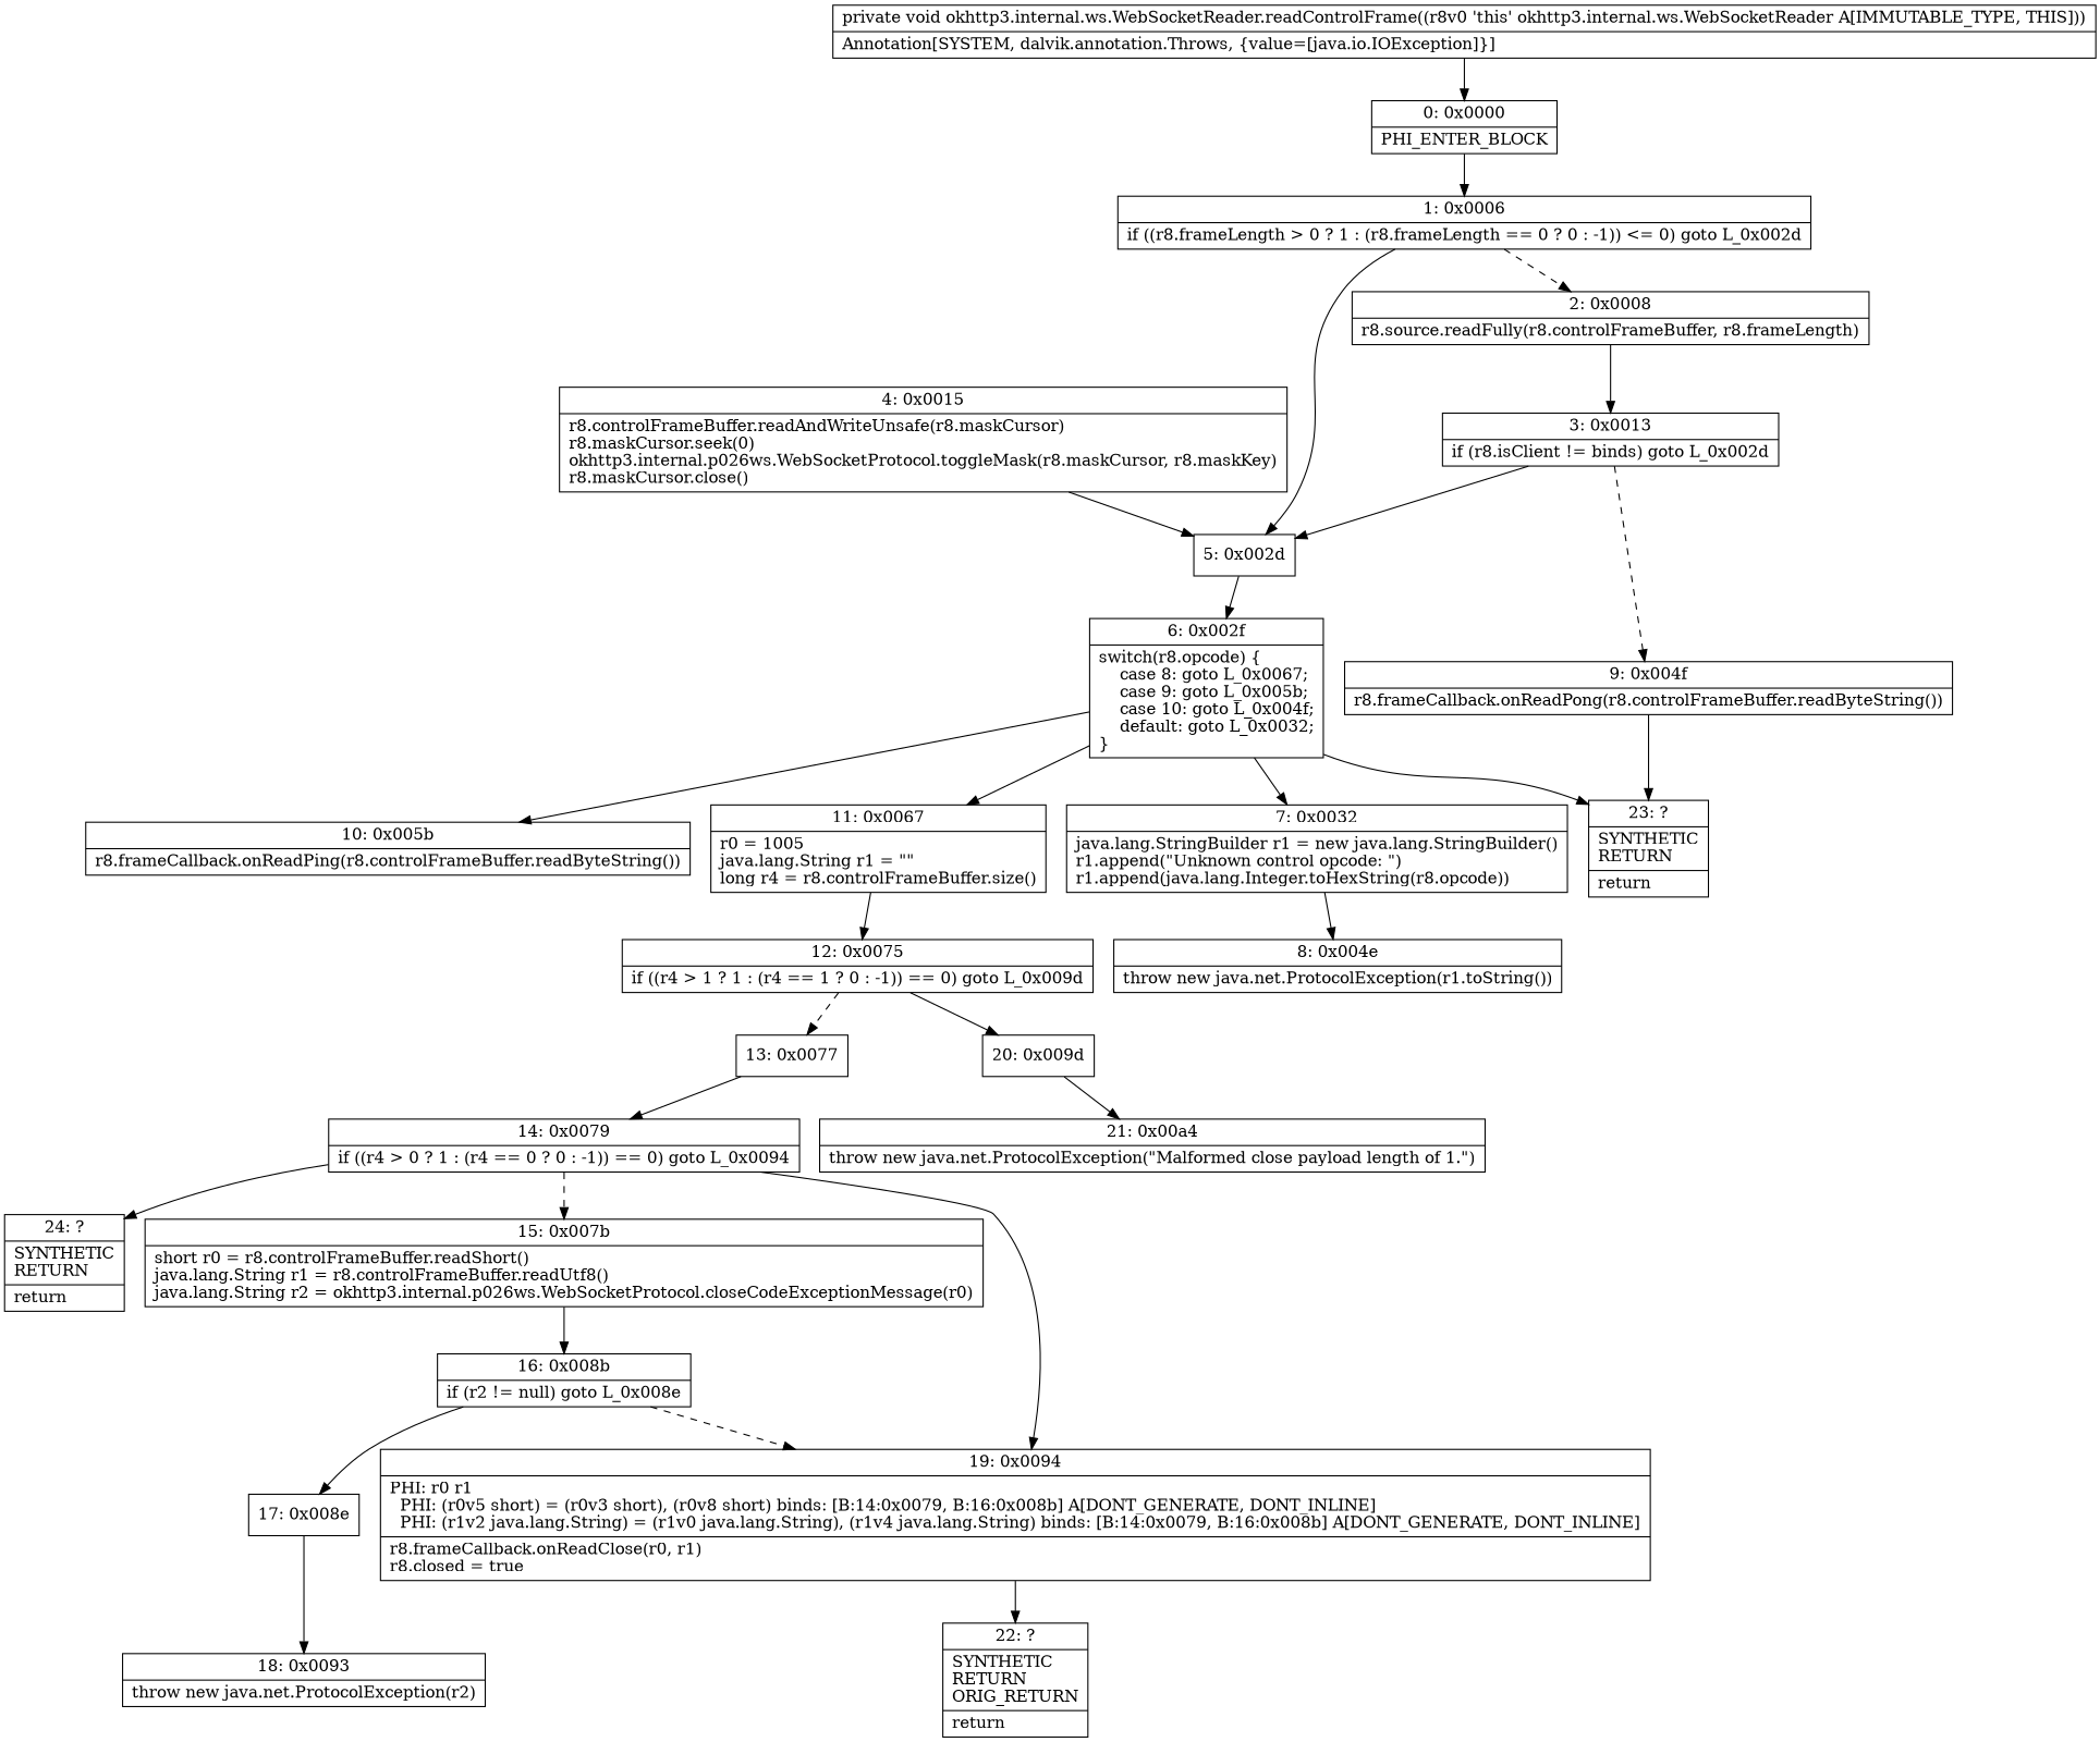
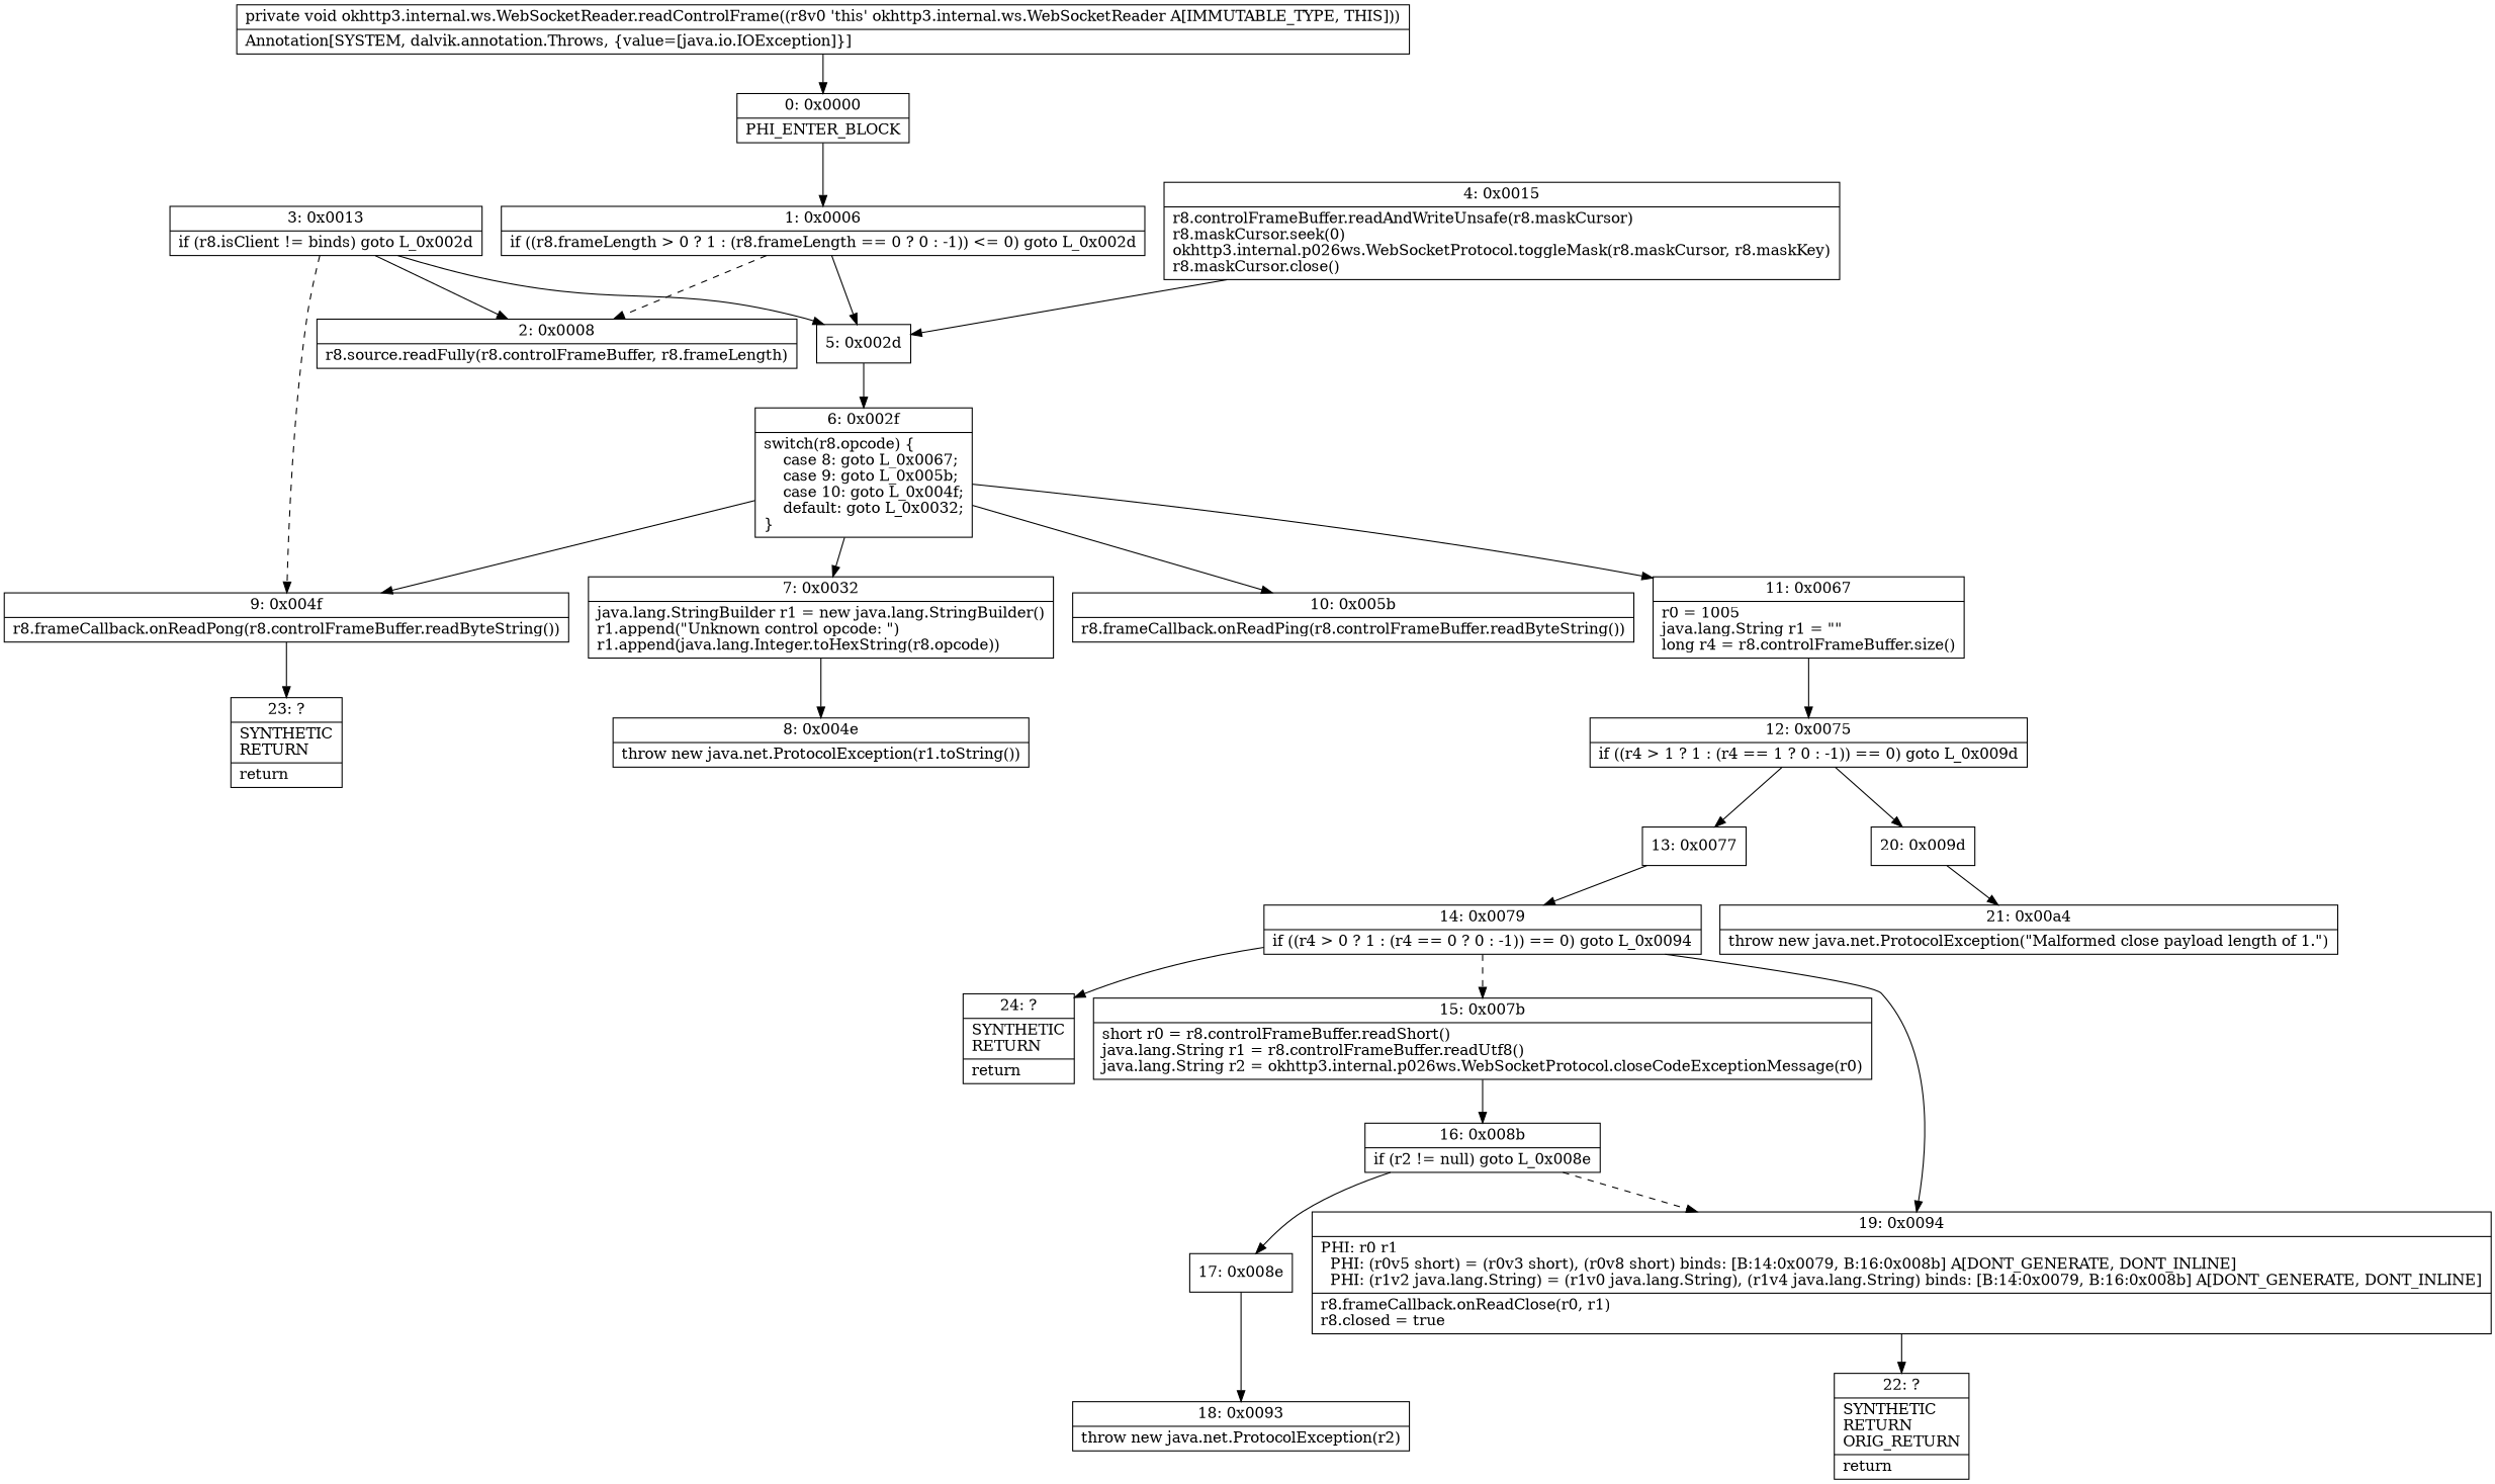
  digraph {
    node [shape=record]
    n1 [label="{0\:\ 0x0000|PHI_ENTER_BLOCK\l}"]
    n2 [label="{1\:\ 0x0006|if ((r8.frameLength \> 0 ? 1 : (r8.frameLength == 0 ? 0 : \-1)) \<= 0) goto L_0x002d\l}"]
    n3 [label="{2\:\ 0x0008|r8.source.readFully(r8.controlFrameBuffer, r8.frameLength)\l}"]
    n4 [label="{5\:\ 0x002d}"]
    n5 [label="{3\:\ 0x0013|if (r8.isClient != binds) goto L_0x002d\l}"]
    n6 [label="{6\:\ 0x002f|switch(r8.opcode) \{\l    case 8: goto L_0x0067;\l    case 9: goto L_0x005b;\l    case 10: goto L_0x004f;\l    default: goto L_0x0032;\l\}\l}"]
    n7 [label="{9\:\ 0x004f|r8.frameCallback.onReadPong(r8.controlFrameBuffer.readByteString())\l}"]
    n8 [label="{4\:\ 0x0015|r8.controlFrameBuffer.readAndWriteUnsafe(r8.maskCursor)\lr8.maskCursor.seek(0)\lokhttp3.internal.p026ws.WebSocketProtocol.toggleMask(r8.maskCursor, r8.maskKey)\lr8.maskCursor.close()\l}"]
    n9 [label="{7\:\ 0x0032|java.lang.StringBuilder r1 = new java.lang.StringBuilder()\lr1.append(\"Unknown control opcode: \")\lr1.append(java.lang.Integer.toHexString(r8.opcode))\l}"]
    n10 [label="{10\:\ 0x005b|r8.frameCallback.onReadPing(r8.controlFrameBuffer.readByteString())\l}"]
    n11 [label="{11\:\ 0x0067|r0 = 1005\ljava.lang.String r1 = \"\"\llong r4 = r8.controlFrameBuffer.size()\l}"]
    n12 [label="{8\:\ 0x004e|throw new java.net.ProtocolException(r1.toString())\l}"]
    n13 [label="{23\:\ ?|SYNTHETIC\lRETURN\l|return\l}"]
    n14 [label="{12\:\ 0x0075|if ((r4 \> 1 ? 1 : (r4 == 1 ? 0 : \-1)) == 0) goto L_0x009d\l}"]
    n15 [label="{24\:\ ?|SYNTHETIC\lRETURN\l|return\l}"]
    n16 [label="{13\:\ 0x0077}"]
    n17 [label="{20\:\ 0x009d}"]
    n18 [label="{14\:\ 0x0079|if ((r4 \> 0 ? 1 : (r4 == 0 ? 0 : \-1)) == 0) goto L_0x0094\l}"]
    n19 [label="{21\:\ 0x00a4|throw new java.net.ProtocolException(\"Malformed close payload length of 1.\")\l}"]
    n20 [label="{15\:\ 0x007b|short r0 = r8.controlFrameBuffer.readShort()\ljava.lang.String r1 = r8.controlFrameBuffer.readUtf8()\ljava.lang.String r2 = okhttp3.internal.p026ws.WebSocketProtocol.closeCodeExceptionMessage(r0)\l}"]
    n21 [label="{19\:\ 0x0094|PHI: r0 r1 \l  PHI: (r0v5 short) = (r0v3 short), (r0v8 short) binds: [B:14:0x0079, B:16:0x008b] A[DONT_GENERATE, DONT_INLINE]\l  PHI: (r1v2 java.lang.String) = (r1v0 java.lang.String), (r1v4 java.lang.String) binds: [B:14:0x0079, B:16:0x008b] A[DONT_GENERATE, DONT_INLINE]\l|r8.frameCallback.onReadClose(r0, r1)\lr8.closed = true\l}"]
    n22 [label="{16\:\ 0x008b|if (r2 != null) goto L_0x008e\l}"]
    n23 [label="{22\:\ ?|SYNTHETIC\lRETURN\lORIG_RETURN\l|return\l}"]
    n24 [label="{17\:\ 0x008e}"]
    n25 [label="{18\:\ 0x0093|throw new java.net.ProtocolException(r2)\l}"]
    n26 [label="{private void okhttp3.internal.ws.WebSocketReader.readControlFrame((r8v0 'this' okhttp3.internal.ws.WebSocketReader A[IMMUTABLE_TYPE, THIS]))  | Annotation[SYSTEM, dalvik.annotation.Throws, \{value=[java.io.IOException]\}]\l}"]
    n1 -> n2
    n2 -> n3 [style=dashed]
    n2 -> n4
-   n3 -> n5
+   n5 -> n3
    n4 -> n6
    n5 -> n4
    n5 -> n7 [style=dashed]
-   n6 -> n13
+   n6 -> n7
    n6 -> n9
    n6 -> n10
    n6 -> n11
    n7 -> n13
    n8 -> n4
    n9 -> n12
    n11 -> n14
-   n14 -> n16 [style=dashed]
+   n14 -> n16 [style=solid]
    n14 -> n17
    n16 -> n18
    n17 -> n19
    n18 -> n15
    n18 -> n20 [style=dashed]
    n18 -> n21
    n20 -> n22
    n21 -> n23
    n22 -> n21 [style=dashed]
    n22 -> n24
    n24 -> n25
    n26 -> n1
  }
